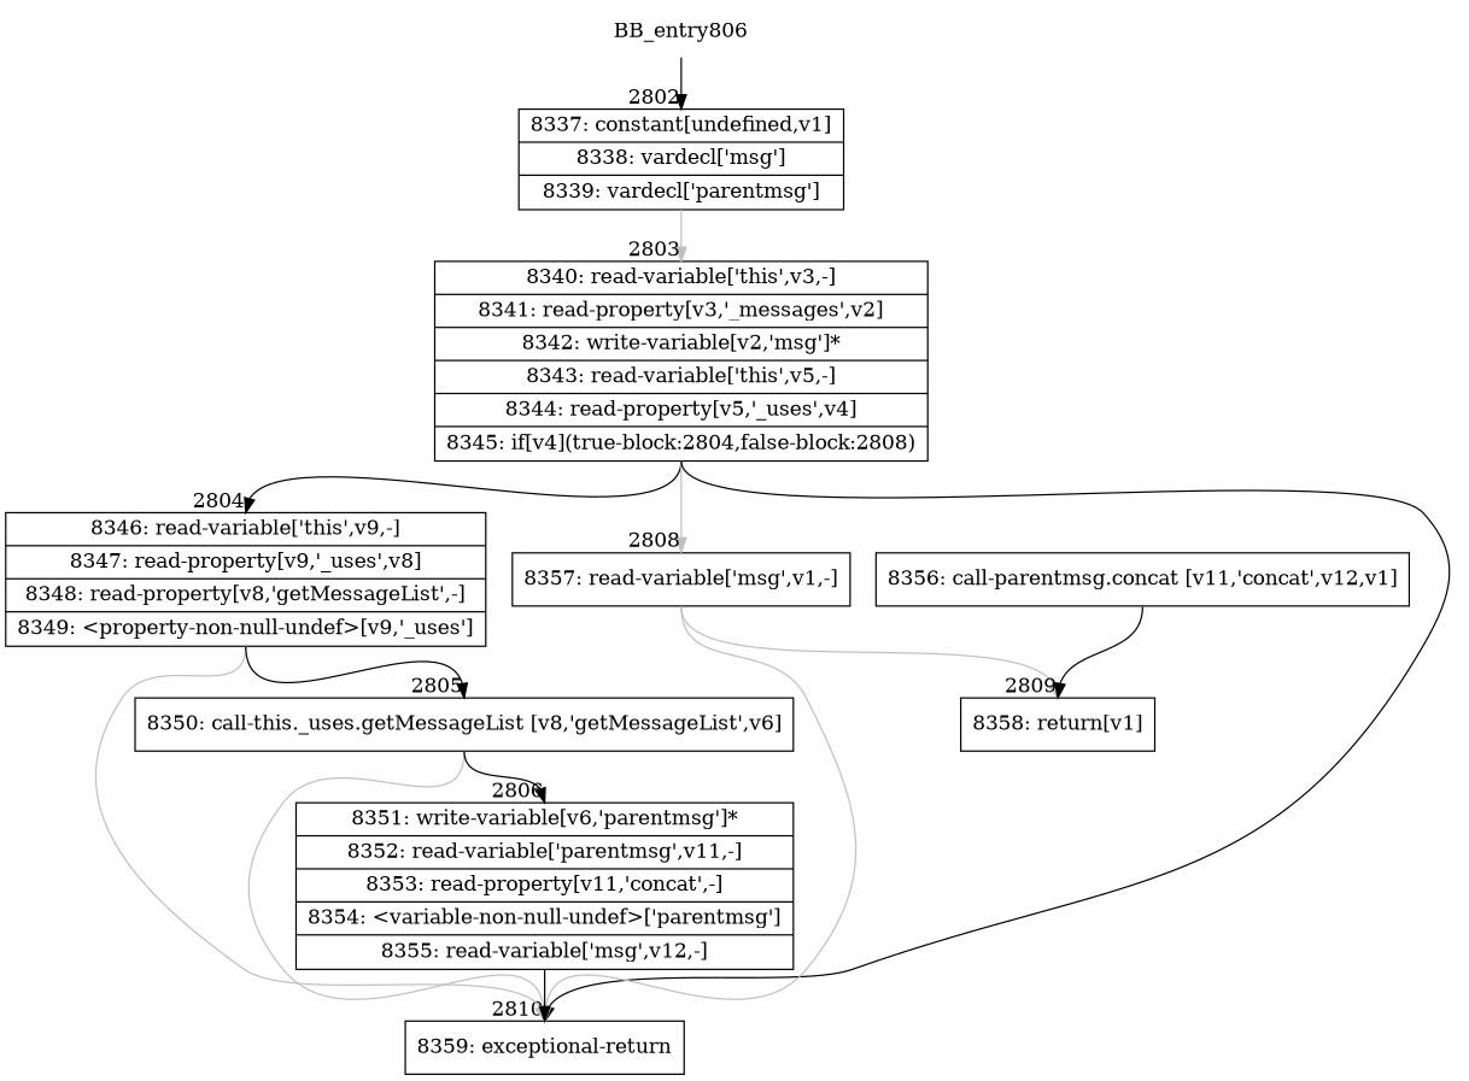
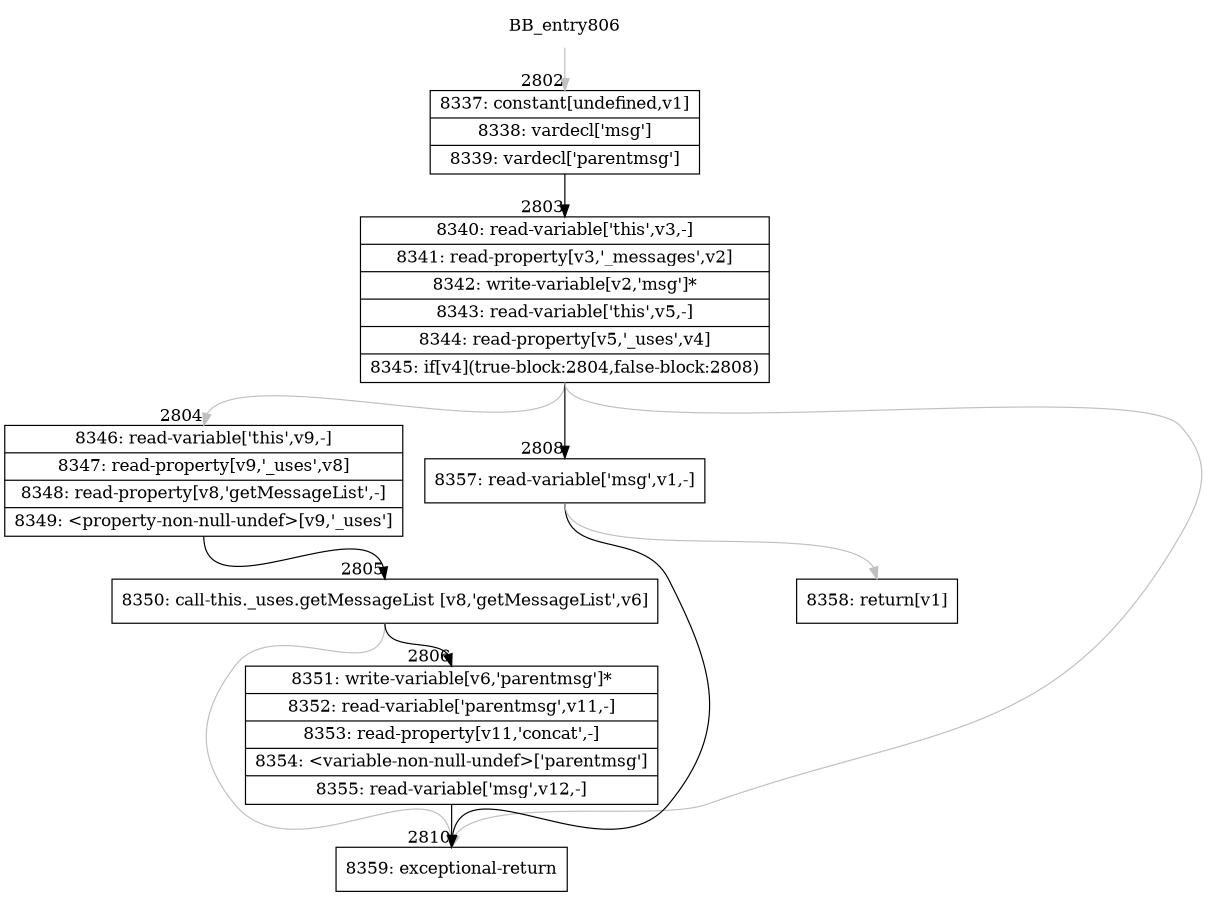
  digraph {
    rankdir=TD
    node [shape=record]
    edge [headport=n tailport=s]
    n1 [label=BB_entry806 shape=none]
    n2 [label="{8337: constant[undefined,v1]|8338: vardecl['msg']|8339: vardecl['parentmsg']}"]
    n3 [label="{8340: read-variable['this',v3,-]|8341: read-property[v3,'_messages',v2]|8342: write-variable[v2,'msg']*|8343: read-variable['this',v5,-]|8344: read-property[v5,'_uses',v4]|8345: if[v4](true-block:2804,false-block:2808)}"]
    n4 [label="{8346: read-variable['this',v9,-]|8347: read-property[v9,'_uses',v8]|8348: read-property[v8,'getMessageList',-]|8349: \<property-non-null-undef\>[v9,'_uses']}"]
    n5 [label="{8357: read-variable['msg',v1,-]}"]
    n6 [label="{8359: exceptional-return}"]
    n7 [label="{8350: call-this._uses.getMessageList [v8,'getMessageList',v6]}"]
    n8 [label="{8358: return[v1]}"]
    n9 [label="{8351: write-variable[v6,'parentmsg']*|8352: read-variable['parentmsg',v11,-]|8353: read-property[v11,'concat',-]|8354: \<variable-non-null-undef\>['parentmsg']|8355: read-variable['msg',v12,-]}"]
-   n10 [label="{8356: call-parentmsg.concat [v11,'concat',v12,v1]}"]
-   n1 -> n2 [headlabel="    2802"]
-   n2 -> n3 [headlabel="      2803" color=gray]
-   n3 -> n4 [headlabel="      2804"]
-   n3 -> n5 [headlabel="      2808" color=gray]
-   n3 -> n6 [color=black headlabel="      2810"]
-   n4 -> n6 [color=gray]
+   n1 -> n2 [headlabel="    2802" color=gray]
+   n2 -> n3 [headlabel="      2803"]
+   n3 -> n4 [headlabel="      2804" color=gray]
+   n3 -> n5 [headlabel="      2808"]
+   n3 -> n6 [color=gray headlabel="      2810"]
    n4 -> n7 [headlabel="      2805"]
-   n5 -> n6 [color=gray]
+   n5 -> n6 [color=black]
    n5 -> n8 [color=gray]
    n7 -> n6 [color=gray]
    n7 -> n9 [headlabel="      2806"]
    n9 -> n6 [color=black]
-   n10 -> n8 [headlabel="      2809"]
  }
